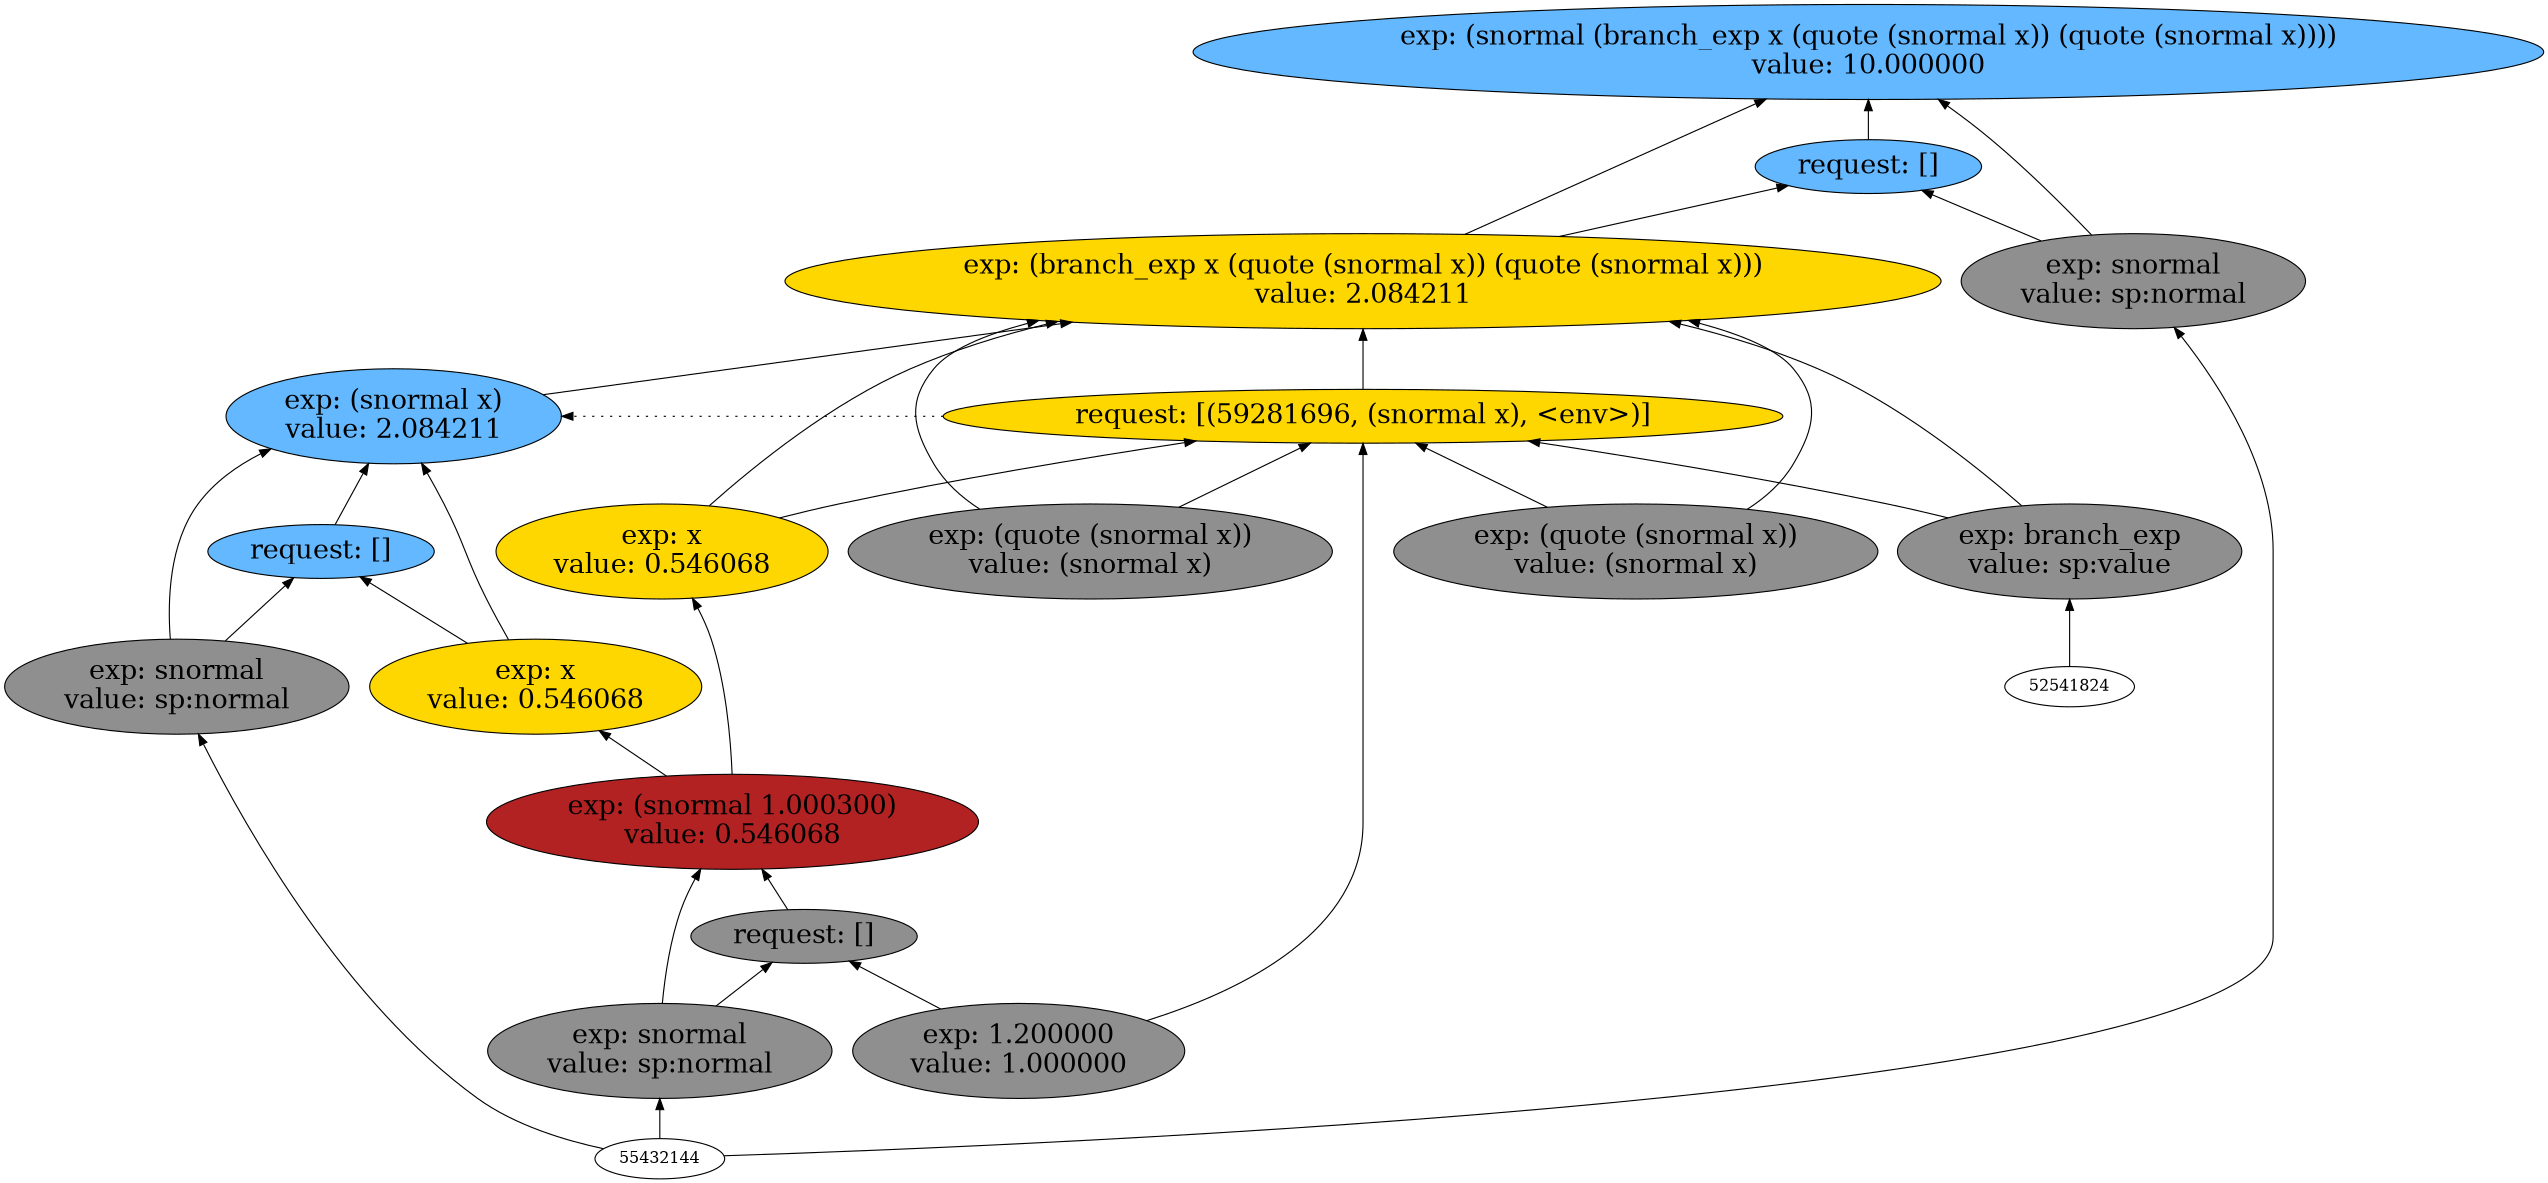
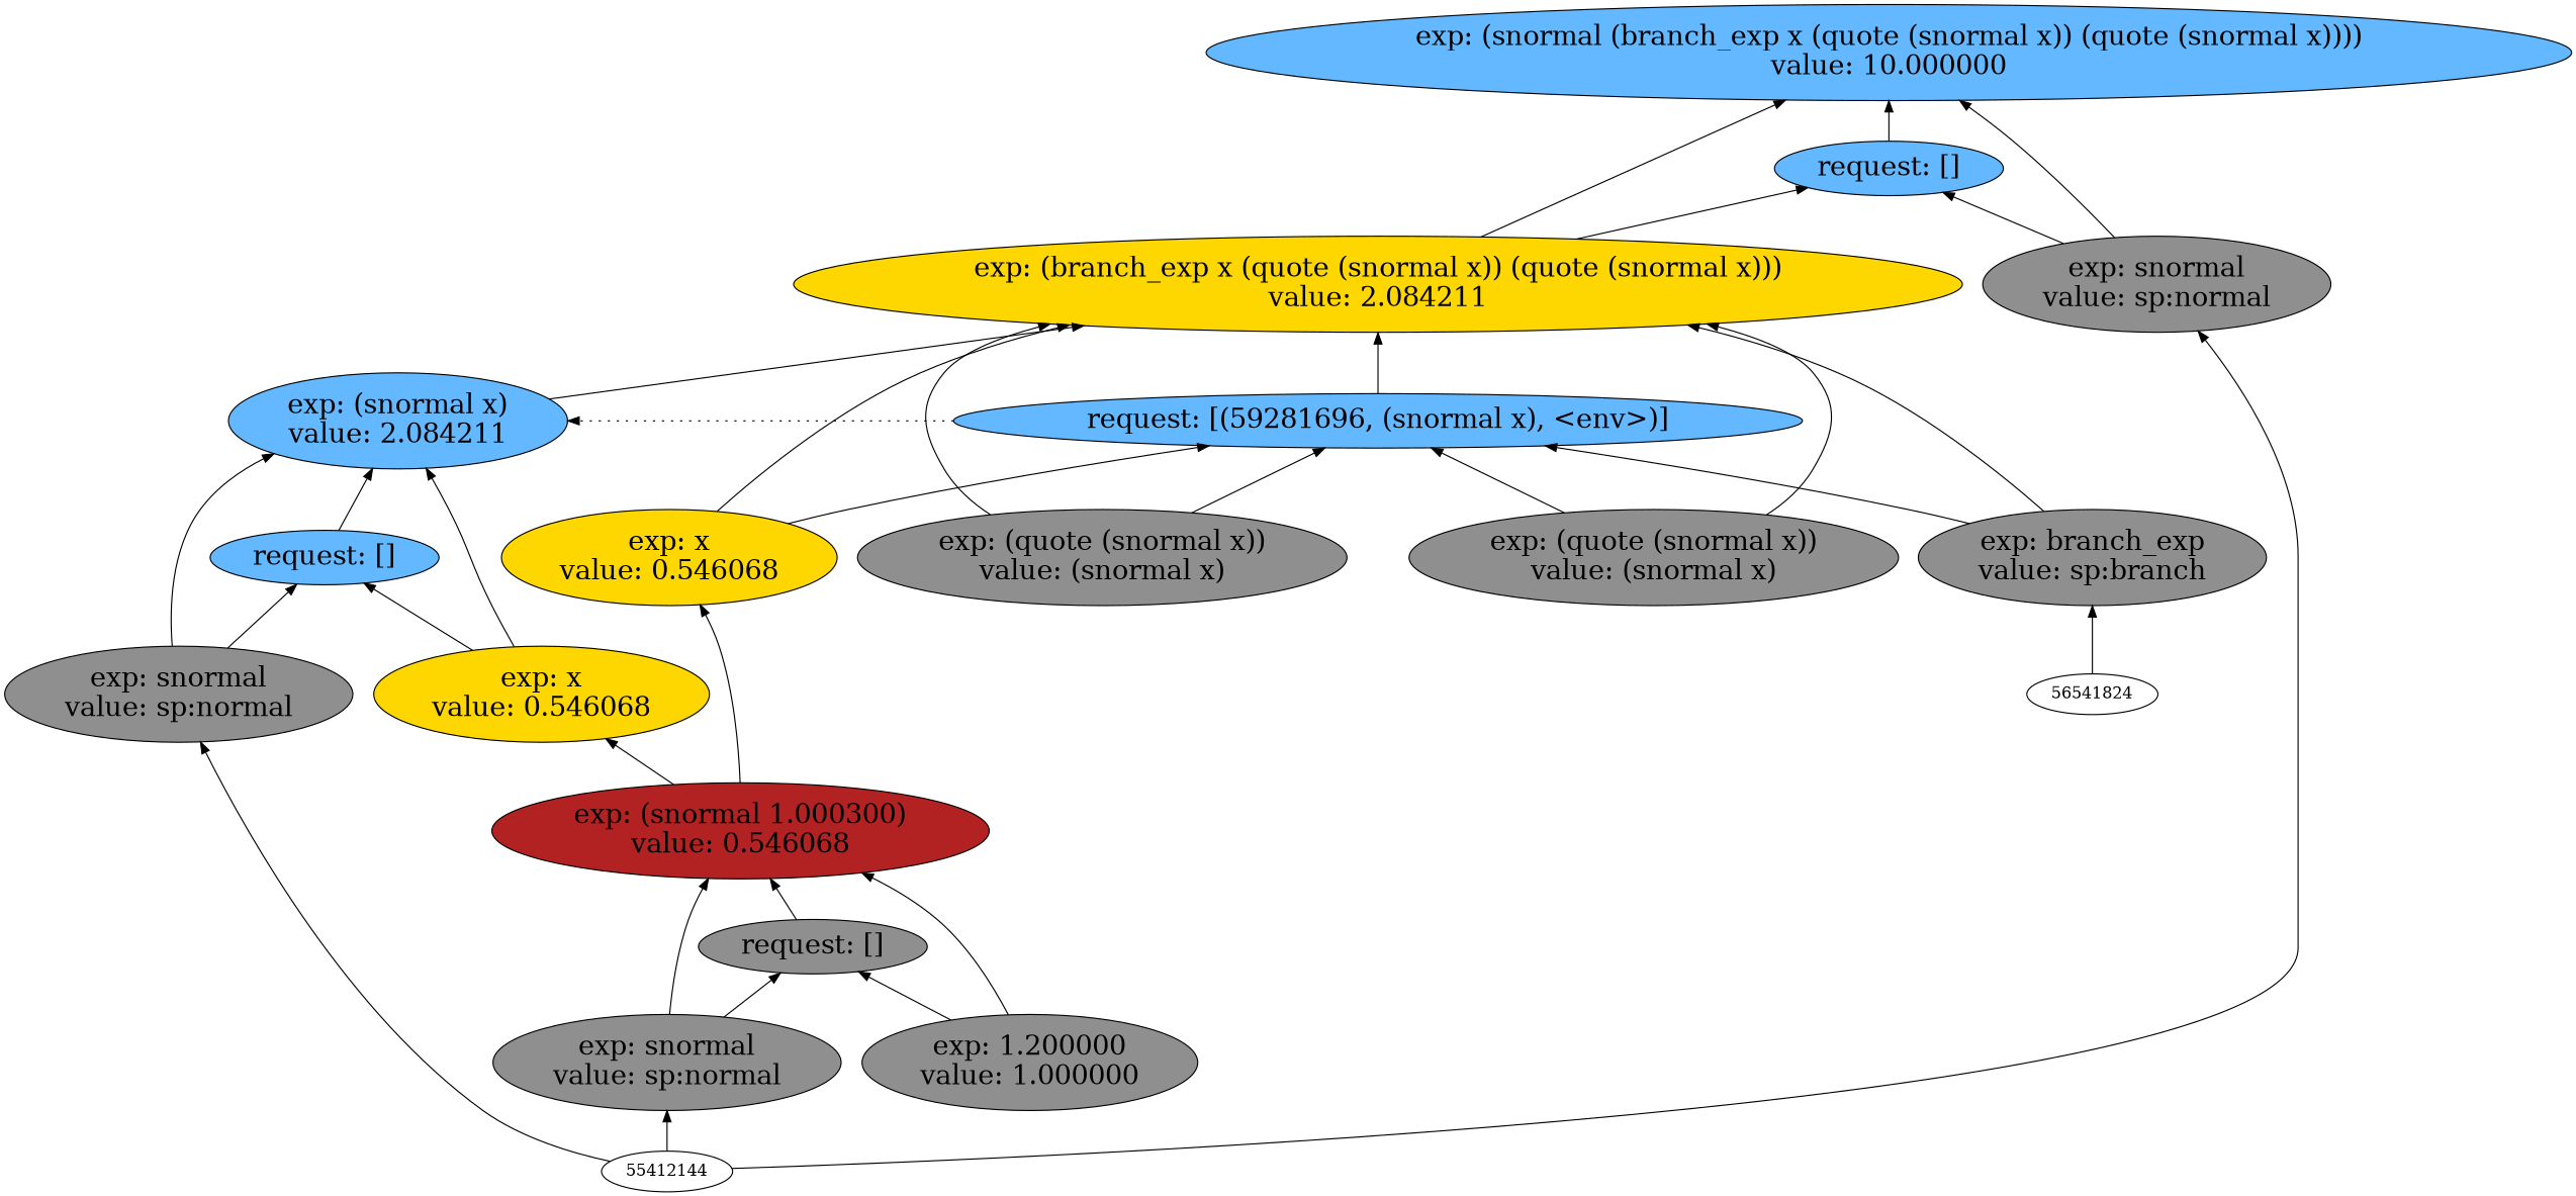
  digraph {
    fontsize=24
    rankdir=BT
    node [fillcolor=grey56 fontsize=24 shape=ellipse style=filled]
    edge [arrowhead=normal color=black constraint=true style=solid]
    n1 [fillcolor=firebrick label="exp: (snormal 1.000300)\nvalue: 0.546068"]
    n2 [label="request: []"]
    n3 [label="exp: snormal\nvalue: sp:normal"]
    n4 [label="exp: 1.200000\nvalue: 1.000000"]
    n5 [fillcolor=steelblue1 label="exp: (snormal (branch_exp x (quote (snormal x)) (quote (snormal x))))\nvalue: 10.000000"]
    n6 [fillcolor=steelblue1 label="request: []"]
    n7 [label="exp: snormal\nvalue: sp:normal"]
    n8 [fillcolor=gold label="exp: (branch_exp x (quote (snormal x)) (quote (snormal x)))\nvalue: 2.084211"]
-   n9 [fillcolor=gold label="request: [(59281696, (snormal x), <env>)]"]
-   n10 [label="exp: branch_exp\nvalue: sp:value"]
+   n9 [fillcolor=steelblue1 label="request: [(59281696, (snormal x), <env>)]"]
+   n10 [label="exp: branch_exp\nvalue: sp:branch"]
    n11 [fillcolor=gold label="exp: x\nvalue: 0.546068"]
    n12 [label="exp: (quote (snormal x))\nvalue: (snormal x)"]
    n13 [label="exp: (quote (snormal x))\nvalue: (snormal x)"]
    n14 [fillcolor=steelblue1 label="exp: (snormal x)\nvalue: 2.084211"]
    n15 [fillcolor=steelblue1 label="request: []"]
    n16 [label="exp: snormal\nvalue: sp:normal"]
    n17 [fillcolor=gold label="exp: x\nvalue: 0.546068"]
-   55412144 [label=55432144 fillcolor="" fontsize="" shape="" style=""]
-   52541824 [fillcolor="" fontsize="" shape="" style=""]
+   55412144 [fillcolor="" fontsize="" shape="" style=""]
+   52541824 [label=56541824 fillcolor="" fontsize="" shape="" style=""]
    subgraph sub_1 {
      label="Venture Families"
      subgraph sub_2 {
        label=1
        n1
        n2
        n3
        n4
      }
      subgraph sub_3 {
        label=2
        n5
        n6
        n7
        n8
        n9
        n10
        n11
        n12
        n13
      }
    }
    subgraph sub_4 {
      n14
      n15
      n16
      n17
    }
    n1 -> n11
    n1 -> n17
    n2 -> n1
    n3 -> n1
    n3 -> n2
-   n4 -> n9
+   n4 -> n1
    n4 -> n2
    n6 -> n5
    n7 -> n5
    n7 -> n6
    n8 -> n5
    n8 -> n6
    n9 -> n8
    n9 -> n14 [constraint=false style=dotted]
    n10 -> n8
    n10 -> n9
    n11 -> n8
    n11 -> n9
    n12 -> n8
    n12 -> n9
    n13 -> n8
    n13 -> n9
    n14 -> n8
    n15 -> n14
    n16 -> n14
    n16 -> n15
    n17 -> n14
    n17 -> n15
    55412144 -> n3
    55412144 -> n7
    55412144 -> n16
    52541824 -> n10
  }
